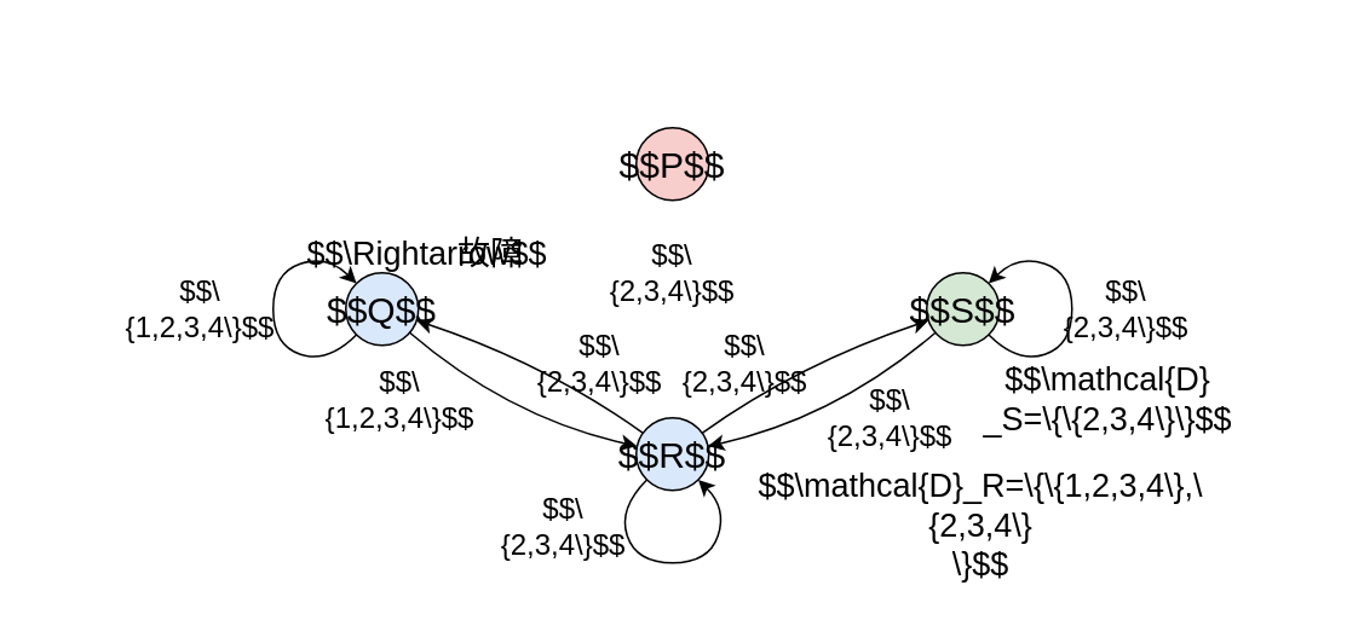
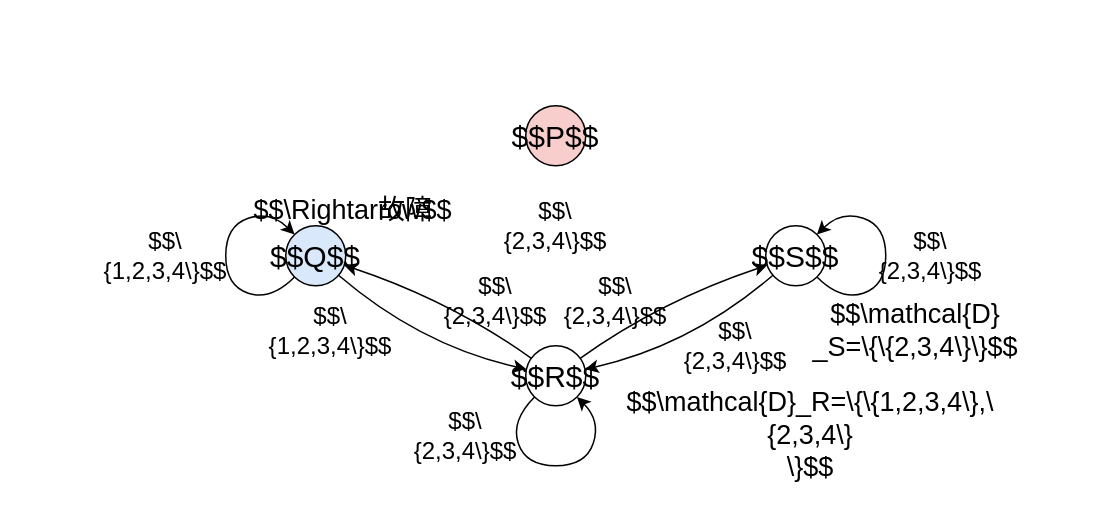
  <mxCell id="0" />
  <mxCell id="1" parent="0" />
  <mxCell id="2" value="" style="rounded=0;whiteSpace=wrap;html=1;fontSize=20;fillColor=none;strokeColor=#FFFFFF;" parent="1" vertex="1"><mxGeometry x="20" y="20" width="700" height="300" as="geometry" /></mxCell>
  <mxCell id="3" value="" style="rounded=0;whiteSpace=wrap;html=1;fontSize=20;fillColor=none;strokeColor=#FFFFFF;" parent="1" vertex="1"><mxGeometry x="20" y="20" width="700" height="300" as="geometry" /></mxCell>
  <mxCell id="4" value="&lt;font style=&quot;font-size: 20px;&quot;&gt;$$P$$&lt;/font&gt;" style="ellipse;whiteSpace=wrap;html=1;aspect=fixed;fillColor=#f8cecc;" parent="1" vertex="1"><mxGeometry x="350" y="70" width="40" height="40" as="geometry" /></mxCell>
  <mxCell id="5" value="&lt;font style=&quot;font-size: 20px;&quot;&gt;$$Q$$&lt;/font&gt;" style="ellipse;whiteSpace=wrap;html=1;aspect=fixed;fillColor=#dae8fc;" parent="1" vertex="1"><mxGeometry x="190" y="150" width="40" height="40" as="geometry" /></mxCell>
- <mxCell id="6" value="&lt;font style=&quot;font-size: 20px;&quot;&gt;$$R$$&lt;/font&gt;" style="ellipse;whiteSpace=wrap;html=1;aspect=fixed;fillColor=#dae8fc;" parent="1" vertex="1"><mxGeometry x="350" y="230" width="40" height="40" as="geometry" /></mxCell>
- <mxCell id="7" value="&lt;font style=&quot;font-size: 20px;&quot;&gt;$$S$$&lt;/font&gt;" style="ellipse;whiteSpace=wrap;html=1;aspect=fixed;fillColor=#d5e8d4;" parent="1" vertex="1"><mxGeometry x="510" y="150" width="40" height="40" as="geometry" /></mxCell>
+ <mxCell id="6" value="&lt;font style=&quot;font-size: 20px;&quot;&gt;$$R$$&lt;/font&gt;" style="ellipse;whiteSpace=wrap;html=1;aspect=fixed;" parent="1" vertex="1"><mxGeometry x="350" y="230" width="40" height="40" as="geometry" /></mxCell>
+ <mxCell id="7" value="&lt;font style=&quot;font-size: 20px;&quot;&gt;$$S$$&lt;/font&gt;" style="ellipse;whiteSpace=wrap;html=1;aspect=fixed;" parent="1" vertex="1"><mxGeometry x="510" y="150" width="40" height="40" as="geometry" /></mxCell>
  <mxCell id="8" value="" style="curved=1;endArrow=classic;html=1;rounded=0;" parent="1" source="7" target="7" edge="1"><mxGeometry width="50" height="50" relative="1" as="geometry"><mxPoint x="560" y="90" as="sourcePoint" /><mxPoint x="610" y="40" as="targetPoint" /><Array as="points"><mxPoint x="560" y="200" /><mxPoint x="590" y="190" /><mxPoint x="590" y="150" /><mxPoint x="560" y="140" /></Array></mxGeometry></mxCell>
  <mxCell id="9" value="" style="curved=1;endArrow=classic;html=1;rounded=0;" parent="1" source="6" target="6" edge="1"><mxGeometry width="50" height="50" relative="1" as="geometry"><mxPoint x="353.359" y="288.906" as="sourcePoint" /><mxPoint x="386.641" y="288.906" as="targetPoint" /><Array as="points"><mxPoint x="340" y="280" /><mxPoint x="350" y="310" /><mxPoint x="390" y="310" /><mxPoint x="400" y="280" /></Array></mxGeometry></mxCell>
  <mxCell id="10" value="" style="curved=1;endArrow=classic;html=1;rounded=0;" parent="1" source="5" target="5" edge="1"><mxGeometry width="50" height="50" relative="1" as="geometry"><mxPoint x="140" y="200" as="sourcePoint" /><mxPoint x="190" y="150" as="targetPoint" /><Array as="points"><mxPoint x="180" y="200" /><mxPoint x="150" y="190" /><mxPoint x="150" y="150" /><mxPoint x="180" y="140" /></Array></mxGeometry></mxCell>
  <mxCell id="11" value="" style="curved=1;endArrow=classic;html=1;rounded=0;" parent="1" source="6" target="5" edge="1"><mxGeometry width="50" height="50" relative="1" as="geometry"><mxPoint x="320" y="210" as="sourcePoint" /><mxPoint x="370" y="160" as="targetPoint" /><Array as="points"><mxPoint x="300" y="200" /></Array></mxGeometry></mxCell>
  <mxCell id="12" value="" style="curved=1;endArrow=classic;html=1;rounded=0;" parent="1" source="6" target="7" edge="1"><mxGeometry width="50" height="50" relative="1" as="geometry"><mxPoint x="365.858" y="245.858" as="sourcePoint" /><mxPoint x="239.612" y="183.922" as="targetPoint" /><Array as="points"><mxPoint x="440" y="200" /></Array></mxGeometry></mxCell>
  <mxCell id="13" value="" style="curved=1;endArrow=classic;html=1;rounded=0;" parent="1" source="5" target="6" edge="1"><mxGeometry width="50" height="50" relative="1" as="geometry"><mxPoint x="350" y="220" as="sourcePoint" /><mxPoint x="400" y="170" as="targetPoint" /><Array as="points"><mxPoint x="280" y="230" /></Array></mxGeometry></mxCell>
  <mxCell id="14" value="" style="curved=1;endArrow=classic;html=1;rounded=0;" parent="1" source="7" target="6" edge="1"><mxGeometry width="50" height="50" relative="1" as="geometry"><mxPoint x="235.185" y="193.016" as="sourcePoint" /><mxPoint x="360.476" y="255.661" as="targetPoint" /><Array as="points"><mxPoint x="460" y="230" /></Array></mxGeometry></mxCell>
  <mxCell id="15" value="$$\{1,2,3,4\}$$" style="rounded=0;whiteSpace=wrap;html=1;fontSize=16;fillColor=none;strokeColor=none;" parent="1" vertex="1"><mxGeometry x="70" y="160" width="80" height="20" as="geometry" /></mxCell>
  <mxCell id="16" value="$$\{2,3,4\}$$" style="rounded=0;whiteSpace=wrap;html=1;fontSize=16;fillColor=none;strokeColor=none;" parent="1" vertex="1"><mxGeometry x="300" y="190" width="60" height="20" as="geometry" /></mxCell>
  <mxCell id="17" value="&lt;font style=&quot;font-size: 18px;&quot;&gt;$$\Rightarrow$$&lt;/font&gt;" style="rounded=0;whiteSpace=wrap;html=1;fillColor=none;strokeColor=none;fontSize=18;" parent="1" vertex="1"><mxGeometry x="220" y="130" width="30" height="20" as="geometry" /></mxCell>
  <mxCell id="18" value="&lt;font style=&quot;font-size: 18px;&quot;&gt;故障&lt;/font&gt;" style="rounded=0;whiteSpace=wrap;html=1;fillColor=none;strokeColor=none;fontSize=18;" parent="1" vertex="1"><mxGeometry x="250" y="120" width="40" height="40" as="geometry" /></mxCell>
  <mxCell id="19" value="$$\mathcal{D}_R=\{\{1,2,3,4\},\{2,3,4\}&lt;br&gt;\}$$" style="rounded=0;whiteSpace=wrap;html=1;fontSize=18;fillColor=none;strokeColor=none;" parent="1" vertex="1"><mxGeometry x="410" y="270" width="260" height="40" as="geometry" /></mxCell>
  <mxCell id="20" value="$$\mathcal{D}&lt;br&gt;_S=\{\{2,3,4\}\}$$" style="rounded=0;whiteSpace=wrap;html=1;fontSize=18;fillColor=none;strokeColor=none;" parent="1" vertex="1"><mxGeometry x="530" y="200" width="160" height="40" as="geometry" /></mxCell>
  <mxCell id="21" value="$$\{1,2,3,4\}$$" style="rounded=0;whiteSpace=wrap;html=1;fontSize=16;fillColor=none;strokeColor=none;" parent="1" vertex="1"><mxGeometry x="180" y="210" width="80" height="20" as="geometry" /></mxCell>
  <mxCell id="22" value="$$\{2,3,4\}$$" style="rounded=0;whiteSpace=wrap;html=1;fontSize=16;fillColor=none;strokeColor=none;" parent="1" vertex="1"><mxGeometry x="340" y="140" width="60" height="20" as="geometry" /></mxCell>
  <mxCell id="23" value="$$\{2,3,4\}$$" style="rounded=0;whiteSpace=wrap;html=1;fontSize=16;fillColor=none;strokeColor=none;" parent="1" vertex="1"><mxGeometry x="380" y="190" width="60" height="20" as="geometry" /></mxCell>
  <mxCell id="24" value="$$\{2,3,4\}$$" style="rounded=0;whiteSpace=wrap;html=1;fontSize=16;fillColor=none;strokeColor=none;" parent="1" vertex="1"><mxGeometry x="590" y="160" width="60" height="20" as="geometry" /></mxCell>
  <mxCell id="25" value="$$\{2,3,4\}$$" style="rounded=0;whiteSpace=wrap;html=1;fontSize=16;fillColor=none;strokeColor=none;" parent="1" vertex="1"><mxGeometry x="460" y="220" width="60" height="20" as="geometry" /></mxCell>
  <mxCell id="26" value="$$\{2,3,4\}$$" style="rounded=0;whiteSpace=wrap;html=1;fontSize=16;fillColor=none;strokeColor=none;" parent="1" vertex="1"><mxGeometry x="280" y="280" width="60" height="20" as="geometry" /></mxCell>
